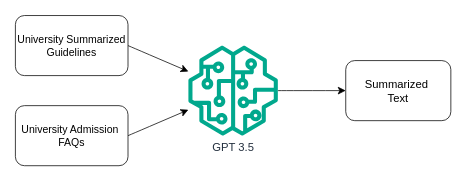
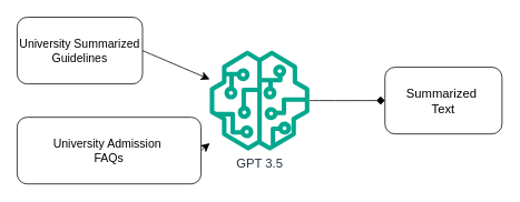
  <mxCell id="0" />
  <mxCell id="1" parent="0" />
- <mxCell id="2" value="" style="edgeStyle=none;curved=1;rounded=0;orthogonalLoop=1;jettySize=auto;html=1;fontSize=12;startSize=8;endSize=8;" edge="1" parent="1" source="3" target="8"><mxGeometry relative="1" as="geometry" /></mxCell>
+ <mxCell id="2" value="" style="edgeStyle=none;curved=1;rounded=0;orthogonalLoop=1;jettySize=auto;html=1;fontSize=12;startSize=8;endSize=8;endArrow=diamond;" edge="1" parent="1" source="3" target="8"><mxGeometry relative="1" as="geometry" /></mxCell>
  <mxCell id="3" value="GPT 3.5" style="sketch=0;outlineConnect=0;fontColor=#232F3E;gradientColor=none;fillColor=#01A88D;strokeColor=none;dashed=0;verticalLabelPosition=bottom;verticalAlign=top;align=center;html=1;fontSize=15;fontStyle=0;aspect=fixed;pointerEvents=1;shape=mxgraph.aws4.sagemaker_model;" vertex="1" parent="1"><mxGeometry x="250" y="60" width="120" height="120" as="geometry" /></mxCell>
  <mxCell id="4" value="" style="edgeStyle=none;curved=1;rounded=0;orthogonalLoop=1;jettySize=auto;html=1;fontSize=12;startSize=8;endSize=8;exitX=1;exitY=0.5;exitDx=0;exitDy=0;" edge="1" parent="1" source="5" target="3"><mxGeometry relative="1" as="geometry" /></mxCell>
  <mxCell id="5" value="University Summarized Guidelines" style="rounded=1;whiteSpace=wrap;html=1;fontSize=14;" vertex="1" parent="1"><mxGeometry x="20" y="20" width="150" height="80" as="geometry" /></mxCell>
  <mxCell id="6" value="" style="edgeStyle=none;curved=1;rounded=0;orthogonalLoop=1;jettySize=auto;html=1;fontSize=12;startSize=8;endSize=8;exitX=1;exitY=0.5;exitDx=0;exitDy=0;" edge="1" parent="1" source="7" target="3"><mxGeometry relative="1" as="geometry" /></mxCell>
- <mxCell id="7" value="University Admission&amp;nbsp;&lt;div style=&quot;font-size: 14px;&quot;&gt;FAQs&lt;/div&gt;" style="rounded=1;whiteSpace=wrap;html=1;fontSize=14;" vertex="1" parent="1"><mxGeometry x="20" y="140" width="150" height="80" as="geometry" /></mxCell>
+ <mxCell id="7" value="University Admission&amp;nbsp;&lt;div style=&quot;font-size: 14px;&quot;&gt;FAQs&lt;/div&gt;" style="rounded=1;whiteSpace=wrap;html=1;fontSize=14;" vertex="1" parent="1"><mxGeometry x="20" y="140" width="220" height="80" as="geometry" /></mxCell>
  <mxCell id="8" value="Summarized&amp;nbsp;&lt;div style=&quot;font-size: 15px;&quot;&gt;Text&lt;/div&gt;" style="rounded=1;whiteSpace=wrap;html=1;fontSize=15;" vertex="1" parent="1"><mxGeometry x="460" y="80" width="140" height="80" as="geometry" /></mxCell>
